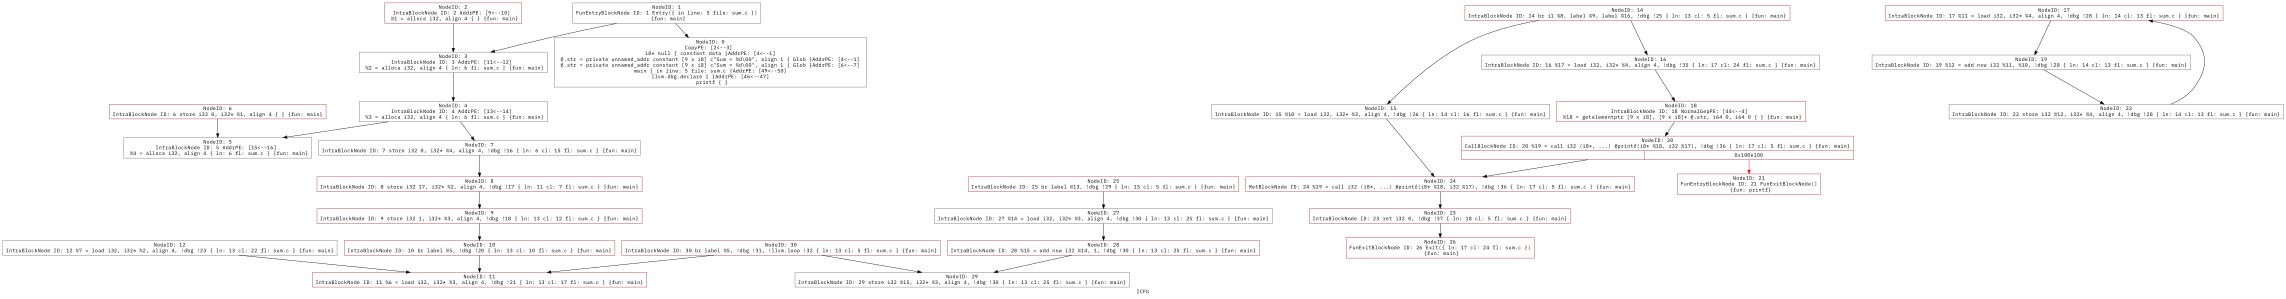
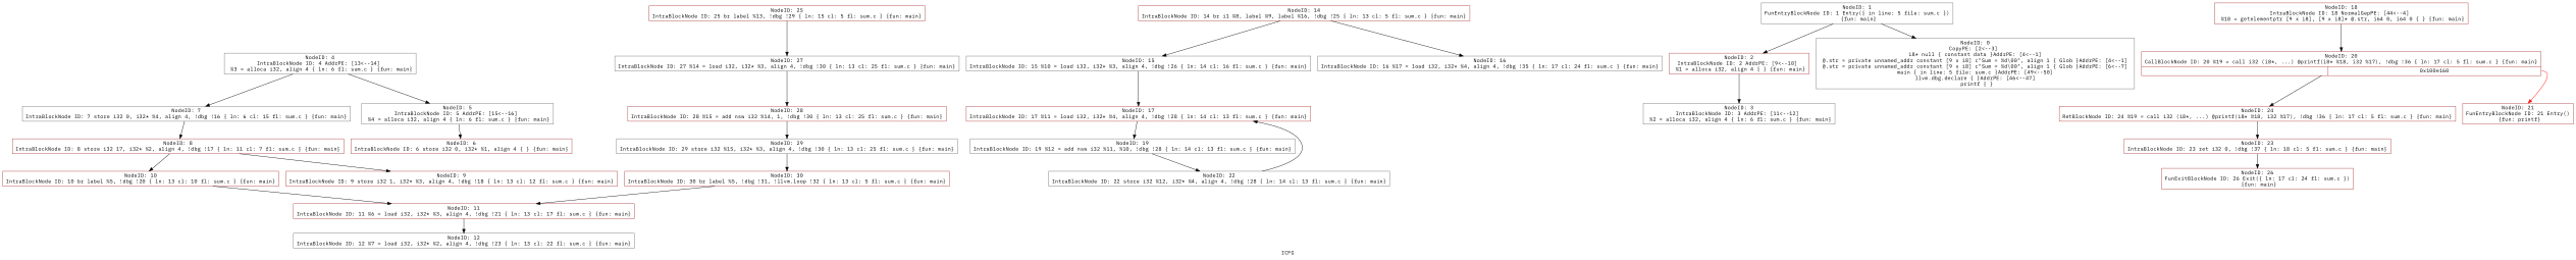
  digraph {
    fontname="IBM Plex Mono"
    label=ICFG
    node [color=brown fontname="IBM Plex Mono" shape=record]
    edge [fontname="IBM Plex Mono" style=solid]
    n1 [label="{NodeID: 30\nIntraBlockNode ID: 30      br label %5, !dbg !31, !llvm.loop !32 \{ ln: 13  cl: 5  fl: sum.c \}    \{fun: main\}}"]
    n2 [label="{NodeID: 11\nIntraBlockNode ID: 11      %6 = load i32, i32* %3, align 4, !dbg !21 \{ ln: 13  cl: 17  fl: sum.c \}    \{fun: main\}}"]
    n3 [color=gray40 label="{NodeID: 12\nIntraBlockNode ID: 12      %7 = load i32, i32* %2, align 4, !dbg !23 \{ ln: 13  cl: 22  fl: sum.c \}    \{fun: main\}}"]
    n4 [color=gray40 label="{NodeID: 29\nIntraBlockNode ID: 29      store i32 %15, i32* %3, align 4, !dbg !30 \{ ln: 13  cl: 25  fl: sum.c \}    \{fun: main\}}"]
    n5 [label="{NodeID: 14\nIntraBlockNode ID: 14      br i1 %8, label %9, label %16, !dbg !25 \{ ln: 13  cl: 5  fl: sum.c \}    \{fun: main\}}"]
    n6 [color=gray40 label="{NodeID: 15\nIntraBlockNode ID: 15      %10 = load i32, i32* %3, align 4, !dbg !26 \{ ln: 14  cl: 16  fl: sum.c \}    \{fun: main\}}"]
    n7 [color=gray40 label="{NodeID: 16\nIntraBlockNode ID: 16      %17 = load i32, i32* %4, align 4, !dbg !35 \{ ln: 17  cl: 24  fl: sum.c \}    \{fun: main\}}"]
    n8 [label="{NodeID: 10\nIntraBlockNode ID: 10      br label %5, !dbg !20 \{ ln: 13  cl: 10  fl: sum.c \}    \{fun: main\}}"]
    n9 [label="{NodeID: 9\nIntraBlockNode ID: 9      store i32 1, i32* %3, align 4, !dbg !18 \{ ln: 13  cl: 12  fl: sum.c \}    \{fun: main\}}"]
    n10 [label="{NodeID: 8\nIntraBlockNode ID: 8      store i32 17, i32* %2, align 4, !dbg !17 \{ ln: 11  cl: 7  fl: sum.c \}    \{fun: main\}}"]
    n11 [color=gray40 label="{NodeID: 7\nIntraBlockNode ID: 7      store i32 0, i32* %4, align 4, !dbg !16 \{ ln: 6  cl: 15  fl: sum.c \}    \{fun: main\}}"]
    n12 [label="{NodeID: 6\nIntraBlockNode ID: 6      store i32 0, i32* %1, align 4 \{  \}    \{fun: main\}}"]
    n13 [color=gray40 label="{NodeID: 5\nIntraBlockNode ID: 5   AddrPE: [15\<--16]  \n   %4 = alloca i32, align 4 \{ ln: 6 fl: sum.c \} \{fun: main\}}"]
    n14 [color=gray40 label="{NodeID: 4\nIntraBlockNode ID: 4   AddrPE: [13\<--14]  \n   %3 = alloca i32, align 4 \{ ln: 6 fl: sum.c \} \{fun: main\}}"]
    n15 [color=gray40 label="{NodeID: 3\nIntraBlockNode ID: 3   AddrPE: [11\<--12]  \n   %2 = alloca i32, align 4 \{ ln: 6 fl: sum.c \} \{fun: main\}}"]
    n16 [label="{NodeID: 2\nIntraBlockNode ID: 2   AddrPE: [9\<--10]  \n   %1 = alloca i32, align 4 \{  \} \{fun: main\}}"]
    n17 [color=gray40 label="{NodeID: 1\nFunEntryBlockNode ID: 1 Entry(\{ in line: 5 file: sum.c \})\n \{fun: main\}}"]
    n18 [color=gray40 label="{NodeID: 0\nCopyPE: [2\<--3]  \n i8* null \{ constant data \}AddrPE: [4\<--1]  \n @.str = private unnamed_addr constant [9 x i8] c\"Sum = %d\\00\", align 1 \{ Glob  \}AddrPE: [4\<--1]  \n @.str = private unnamed_addr constant [9 x i8] c\"Sum = %d\\00\", align 1 \{ Glob  \}AddrPE: [6\<--7]  \n main \{ in line: 5 file: sum.c \}AddrPE: [49\<--50]  \n llvm.dbg.declare \{  \}AddrPE: [46\<--47]  \n printf \{  \}}"]
    n19 [label="{NodeID: 17\nIntraBlockNode ID: 17      %11 = load i32, i32* %4, align 4, !dbg !28 \{ ln: 14  cl: 13  fl: sum.c \}    \{fun: main\}}"]
    n20 [label="{NodeID: 18\nIntraBlockNode ID: 18   NormalGepPE: [44\<--4]  \n   %18 = getelementptr [9 x i8], [9 x i8]* @.str, i64 0, i64 0 \{  \} \{fun: main\}}"]
    n21 [color=gray40 label="{NodeID: 19\nIntraBlockNode ID: 19      %12 = add nsw i32 %11, %10, !dbg !28 \{ ln: 14  cl: 13  fl: sum.c \}    \{fun: main\}}"]
-   n22 [label="{NodeID: 20\nCallBlockNode ID: 20   %19 = call i32 (i8*, ...) @printf(i8* %18, i32 %17), !dbg !36 \{ ln: 17  cl: 5  fl: sum.c \} \{fun: main\}|{|<s1>0x100e100}}"]
+   n22 [label="{NodeID: 20\nCallBlockNode ID: 20   %19 = call i32 (i8*, ...) @printf(i8* %18, i32 %17), !dbg !36 \{ ln: 17  cl: 5  fl: sum.c \} \{fun: main\}|{|<s1>0x100e160}}"]
    n23 [color=gray40 label="{NodeID: 22\nIntraBlockNode ID: 22      store i32 %12, i32* %4, align 4, !dbg !28 \{ ln: 14  cl: 13  fl: sum.c \}    \{fun: main\}}"]
    n24 [label="{NodeID: 24\nRetBlockNode ID: 24   %19 = call i32 (i8*, ...) @printf(i8* %18, i32 %17), !dbg !36 \{ ln: 17  cl: 5  fl: sum.c \} \{fun: main\}}"]
-   n25 [label="{NodeID: 21\nFunEntryBlockNode ID: 21 FunExitBlockNode()\n \{fun: printf\}}"]
+   n25 [label="{NodeID: 21\nFunEntryBlockNode ID: 21 Entry()\n \{fun: printf\}}"]
    n26 [label="{NodeID: 23\nIntraBlockNode ID: 23      ret i32 0, !dbg !37 \{ ln: 18  cl: 5  fl: sum.c \}    \{fun: main\}}"]
    n27 [label="{NodeID: 25\nIntraBlockNode ID: 25      br label %13, !dbg !29 \{ ln: 15  cl: 5  fl: sum.c \}    \{fun: main\}}"]
    n28 [color=gray40 label="{NodeID: 27\nIntraBlockNode ID: 27      %14 = load i32, i32* %3, align 4, !dbg !30 \{ ln: 13  cl: 25  fl: sum.c \}    \{fun: main\}}"]
    n29 [label="{NodeID: 26\nFunExitBlockNode ID: 26 Exit(\{ ln: 17  cl: 24  fl: sum.c \})\n \{fun: main\}}"]
    n30 [label="{NodeID: 28\nIntraBlockNode ID: 28      %15 = add nsw i32 %14, 1, !dbg !30 \{ ln: 13  cl: 25  fl: sum.c \}    \{fun: main\}}"]
    n1 -> n2
-   n3 -> n2
-   n1 -> n4
+   n2 -> n3
+   n4 -> n1
    n5 -> n6
    n5 -> n7
-   n6 -> n24
-   n7 -> n20
+   n6 -> n19
    n8 -> n2
-   n9 -> n8
+   n10 -> n8
    n10 -> n9
    n11 -> n10
-   n12 -> n13
+   n13 -> n12
    n14 -> n11
    n14 -> n13
-   n15 -> n14
    n16 -> n15
-   n17 -> n15
+   n17 -> n16
    n17 -> n18
    n19 -> n21
    n20 -> n22
    n21 -> n23
    n22 -> n24
    n22 -> n25 [color=red tailport=s1]
    n23 -> n19
    n24 -> n26
    n26 -> n29
    n27 -> n28
    n28 -> n30
    n30 -> n4
  }
